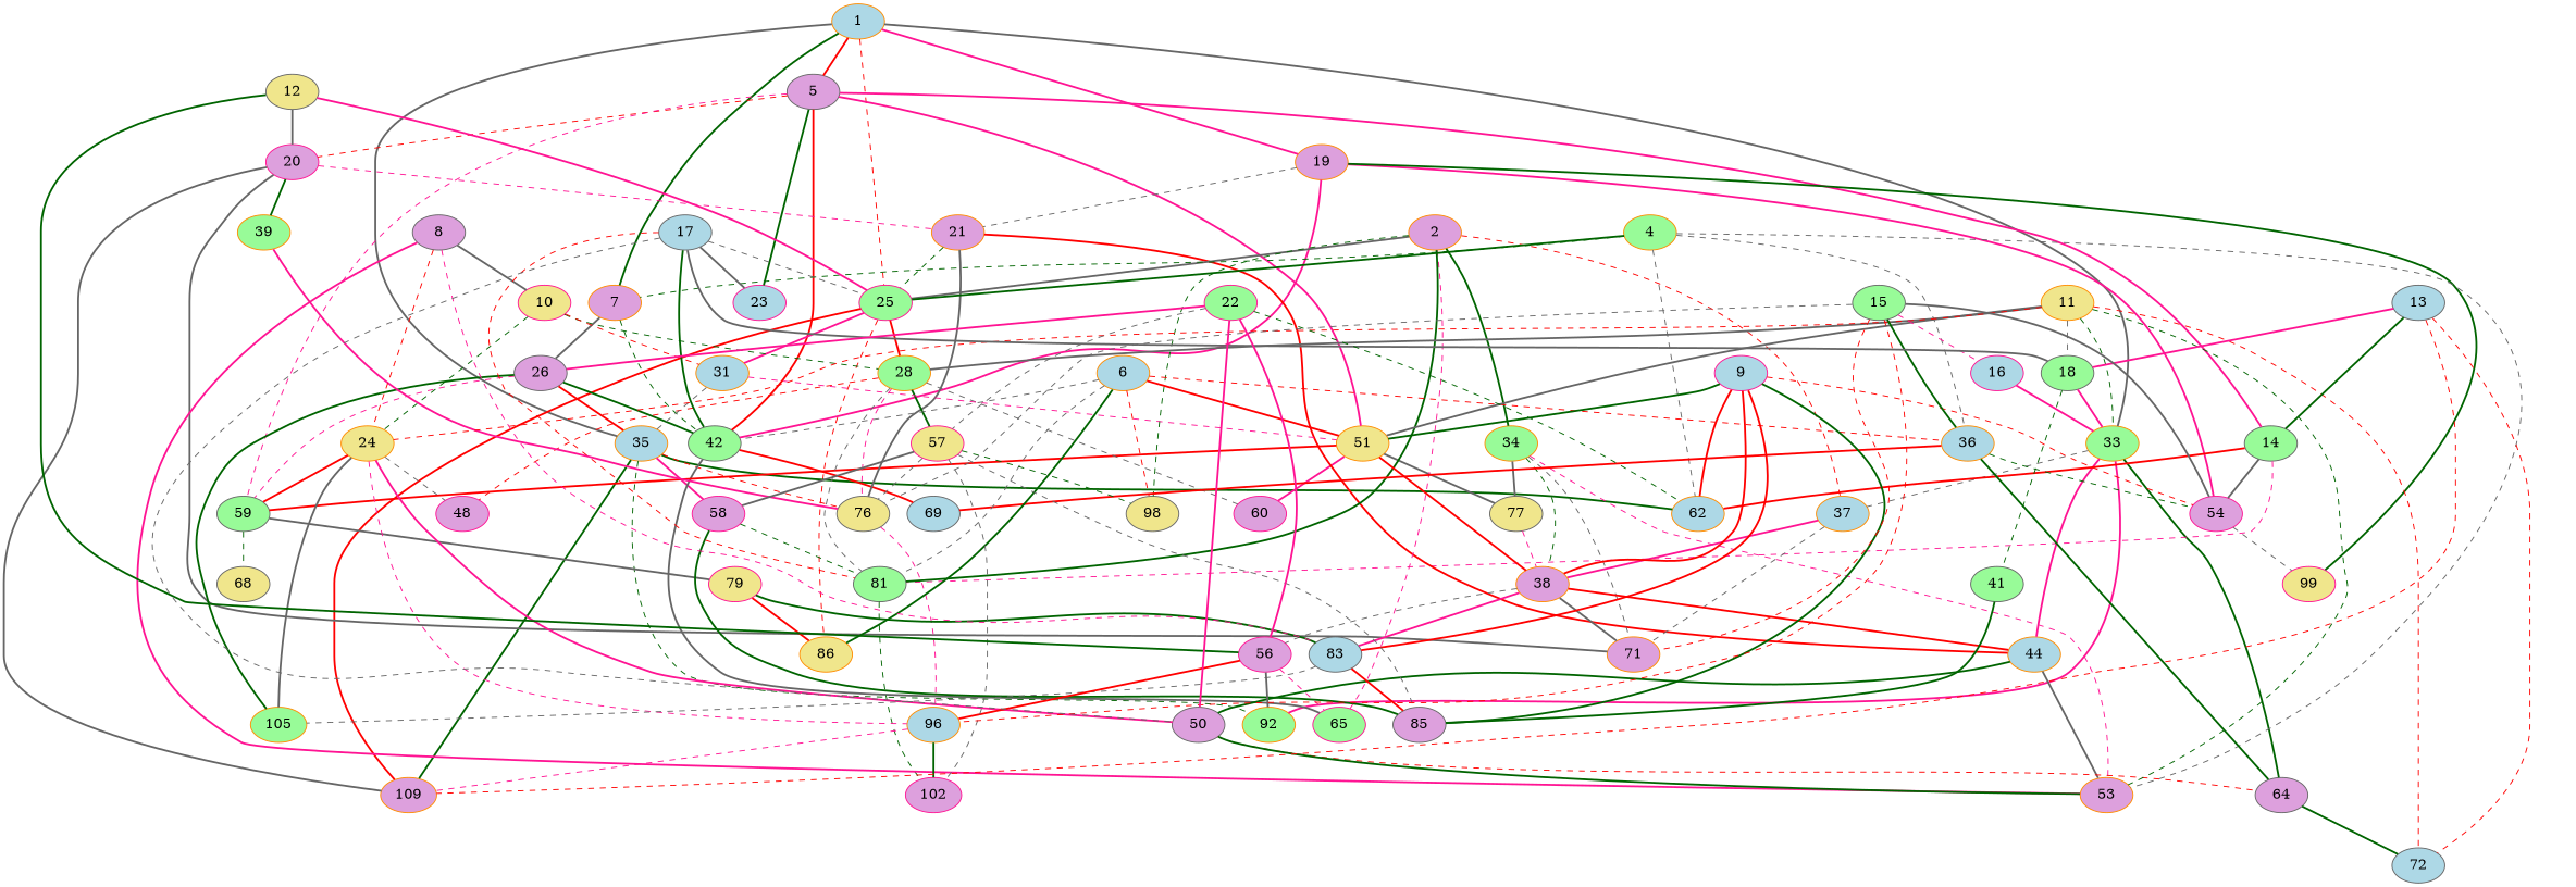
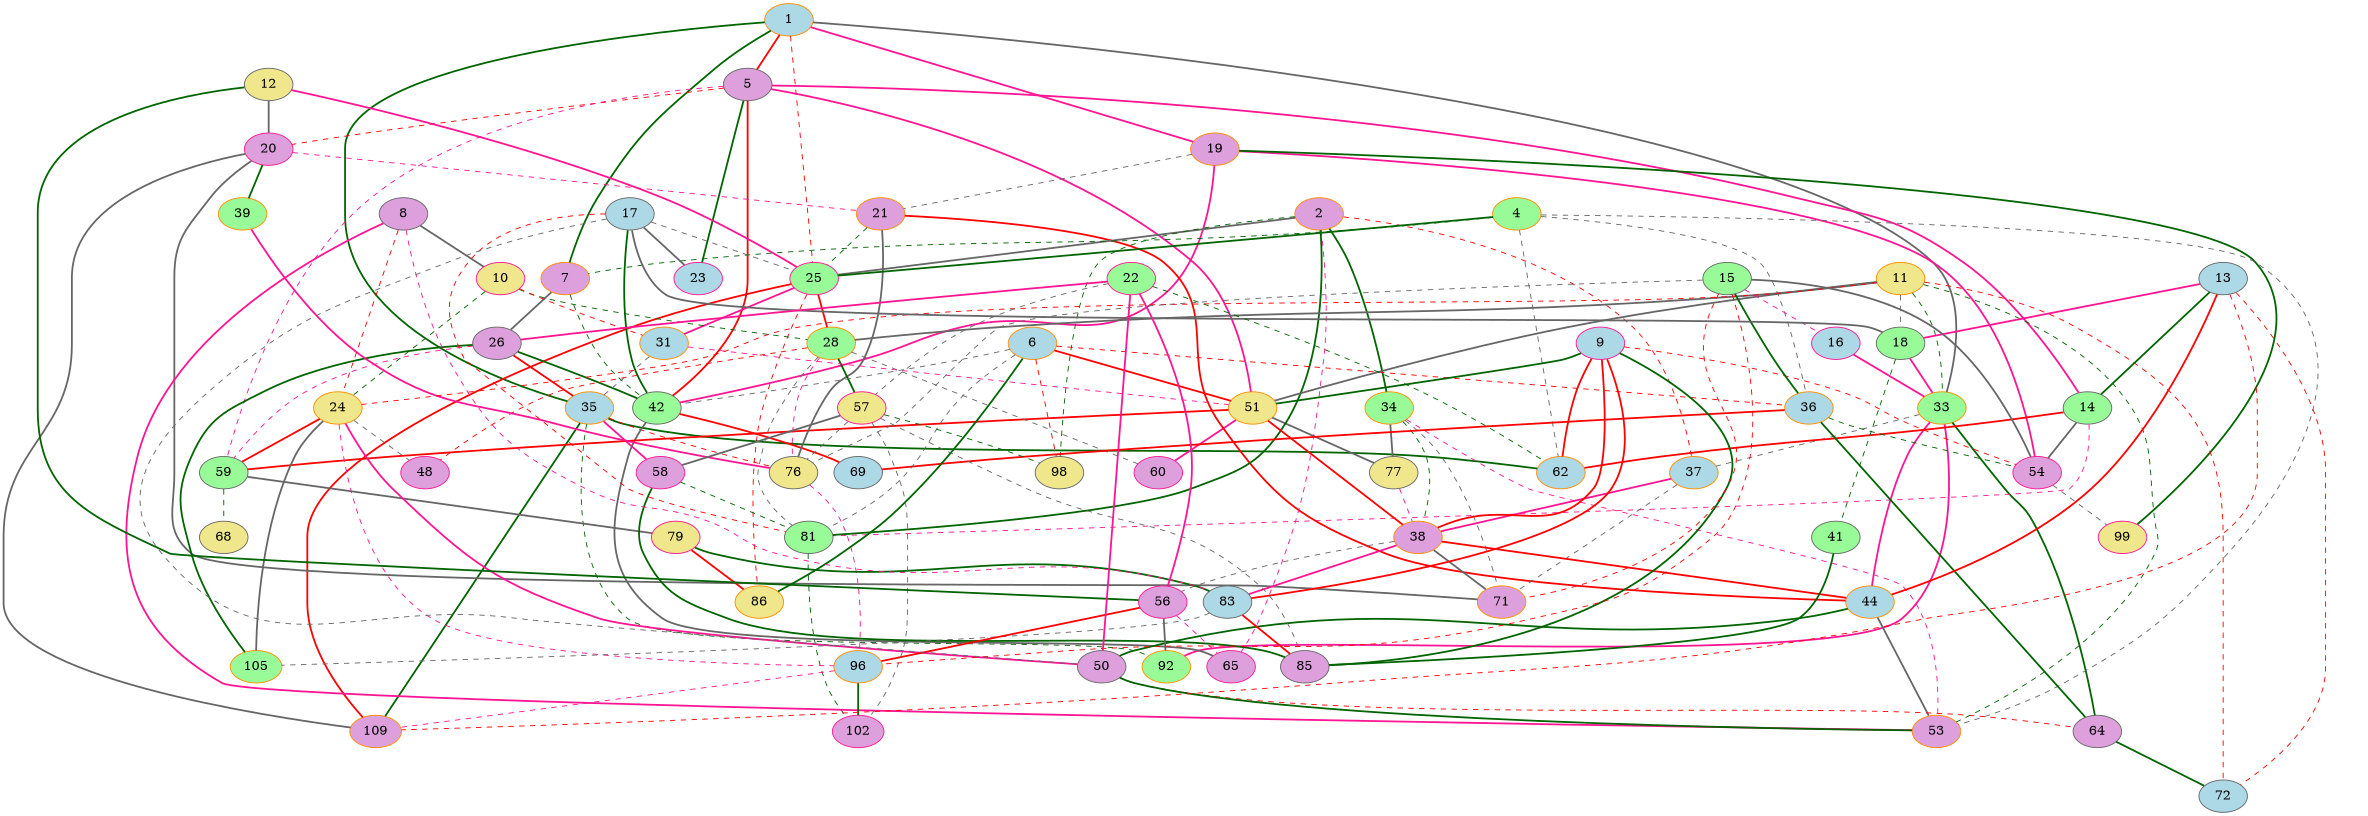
  graph {
    node [color=darkorange fillcolor=plum style=filled]
    edge [color=gray40 style=bold]
    1 [fillcolor=lightblue super="+45"]
    5 [color=gray40 super="+110"]
    7
    19
    25 [color=deeppink fillcolor=palegreen super="+67"]
    33 [fillcolor=palegreen super="+43"]
    35 [fillcolor=lightblue super="+88"]
    14 [color=gray40 fillcolor=palegreen super="+61"]
    20 [color=deeppink super="+32"]
    23 [color=deeppink fillcolor=lightblue]
    42 [color=gray40 fillcolor=palegreen super="+108"]
    51 [fillcolor=khaki super="+104"]
    59 [color=gray40 fillcolor=palegreen super="+93"]
    26 [color=gray40 super="+49"]
    54 [color=deeppink super="+90"]
    21 [super="+29"]
    99 [color=deeppink fillcolor=khaki]
    86 [fillcolor=khaki]
    28 [fillcolor=palegreen super="+106"]
    31 [fillcolor=lightblue]
    109
    37 [fillcolor=lightblue super="+47"]
    44 [fillcolor=lightblue super="+101"]
    64 [color=gray40 super="+75"]
    92 [fillcolor=palegreen]
    62 [fillcolor=lightblue super="+100"]
    76 [color=gray40 fillcolor=khaki super="+87"]
    58 [color=deeppink super="+73"]
    2 [super="+3"]
    34 [fillcolor=palegreen super="+55"]
-   65 [color=deeppink fillcolor=palegreen]
+   65 [color=deeppink]
    81 [color=gray40 fillcolor=palegreen super="+94"]
    98 [color=gray40 fillcolor=khaki]
    53 [super="+63"]
    38 [super="+52"]
    71
    77 [color=gray40 fillcolor=khaki]
    102 [color=deeppink]
    4 [fillcolor=palegreen super="+80"]
    36 [fillcolor=lightblue super="+40"]
    69 [color=gray40 fillcolor=lightblue]
    39 [fillcolor=palegreen]
    60 [color=deeppink]
    68 [color=gray40 fillcolor=khaki]
    79 [color=deeppink fillcolor=khaki]
    6 [fillcolor=lightblue super="+27"]
    105 [fillcolor=palegreen]
    10 [color=deeppink fillcolor=khaki super="+89"]
    24 [fillcolor=khaki super="+74"]
    8 [color=gray40]
    83 [color=gray40 fillcolor=lightblue super="+91"]
    96 [fillcolor=lightblue super="+107"]
    50 [color=gray40 super="+78"]
    48 [color=deeppink]
    85 [color=gray40]
    9 [color=deeppink fillcolor=lightblue super="+70"]
    56 [color=deeppink super="+66"]
    57 [color=deeppink fillcolor=khaki super="+95"]
    11 [fillcolor=khaki super="+84"]
    18 [color=gray40 fillcolor=palegreen super="+82"]
    72 [color=gray40 fillcolor=lightblue]
    41 [color=gray40 fillcolor=palegreen]
    12 [color=gray40 fillcolor=khaki]
    13 [color=gray40 fillcolor=lightblue super="+30"]
    15 [color=gray40 fillcolor=palegreen super="+46"]
    16 [color=deeppink fillcolor=lightblue]
    17 [color=gray40 fillcolor=lightblue super="+103"]
    22 [color=deeppink fillcolor=palegreen super="+97"]
    1 -- 5 [color=red]
    1 -- 7 [color=darkgreen]
    1 -- 19 [color=deeppink]
    1 -- 25 [color=red style=dashed]
    1 -- 33
-   1 -- 35
+   1 -- 35 [color=darkgreen]
    5 -- 14 [color=deeppink]
    5 -- 20 [color=red style=dashed]
    5 -- 23 [color=darkgreen]
    5 -- 42 [color=red]
    5 -- 51 [color=deeppink]
    5 -- 59 [color=deeppink style=dashed]
    7 -- 42 [color=darkgreen style=dashed]
    7 -- 26
    19 -- 42 [color=deeppink]
    19 -- 54 [color=deeppink]
    19 -- 21 [style=dashed]
    19 -- 99 [color=darkgreen]
    25 -- 86 [color=red style=dashed]
    25 -- 28 [color=red]
    25 -- 31 [color=deeppink]
    25 -- 109 [color=red]
    33 -- 37 [style=dashed]
    33 -- 44 [color=deeppink]
    33 -- 64 [color=darkgreen]
    33 -- 92 [color=deeppink]
    35 -- 109 [color=darkgreen]
    35 -- 92 [color=darkgreen style=dashed]
    35 -- 62 [color=darkgreen]
    35 -- 76 [color=red style=dashed]
    35 -- 58 [color=deeppink]
    14 -- 54
    14 -- 62 [color=red]
    14 -- 81 [color=deeppink style=dashed]
    20 -- 21 [color=deeppink style=dashed weight=2]
    20 -- 109
    20 -- 71
    20 -- 39 [color=darkgreen]
    42 -- 65
    42 -- 69 [color=red]
    51 -- 59 [color=red]
    51 -- 77
    51 -- 60 [color=deeppink]
    59 -- 68 [color=darkgreen style=dashed weight=2]
    59 -- 79
    26 -- 35 [color=red]
    26 -- 42 [color=darkgreen]
    26 -- 59 [color=deeppink style=dashed]
    26 -- 105 [color=darkgreen]
    54 -- 99 [style=dashed]
    21 -- 25 [color=darkgreen style=dashed]
    21 -- 44 [color=red]
    21 -- 76
    28 -- 76 [color=deeppink style=dashed]
    28 -- 81 [style=dashed]
    28 -- 60 [style=dashed]
    28 -- 48 [color=red style=dashed]
    28 -- 57 [color=darkgreen]
    31 -- 35 [style=dashed]
    31 -- 51 [color=deeppink style=dashed]
    37 -- 38 [color=deeppink]
    37 -- 71 [style=dashed]
    44 -- 53
    44 -- 50 [color=darkgreen]
    64 -- 72 [color=darkgreen]
    76 -- 96 [color=deeppink style=dashed]
    58 -- 81 [color=darkgreen style=dashed]
    58 -- 85 [color=darkgreen weight=2]
    2 -- 25
    2 -- 37 [color=red style=dashed]
    2 -- 34 [color=darkgreen]
    2 -- 65 [color=deeppink style=dashed]
    2 -- 81 [color=darkgreen]
    2 -- 98 [color=darkgreen style=dashed]
    34 -- 53 [color=deeppink style=dashed]
    34 -- 38 [color=darkgreen style=dashed]
    34 -- 71 [style=dashed]
    34 -- 77
    81 -- 102 [color=darkgreen style=dashed]
    38 -- 51 [color=red]
    38 -- 44 [color=red]
    38 -- 71
    38 -- 83 [color=deeppink]
    38 -- 56 [style=dashed]
    77 -- 38 [color=deeppink style=dashed]
    4 -- 7 [color=darkgreen style=dashed]
    4 -- 25 [color=darkgreen]
    4 -- 62 [style=dashed]
    4 -- 53 [style=dashed]
    4 -- 36 [style=dashed]
    36 -- 54 [color=darkgreen style=dashed]
    36 -- 64 [color=darkgreen]
    36 -- 69 [color=red]
    39 -- 76 [color=deeppink]
    79 -- 86 [color=red]
    79 -- 83 [color=darkgreen]
    6 -- 42 [style=dashed]
    6 -- 51 [color=red]
    6 -- 86 [color=darkgreen]
    6 -- 81 [style=dashed]
    6 -- 98 [color=red style=dashed]
    6 -- 36 [color=red style=dashed]
    10 -- 28 [color=darkgreen style=dashed]
    10 -- 31 [color=red style=dashed weight=2]
    10 -- 24 [color=darkgreen style=dashed]
    24 -- 59 [color=red]
    24 -- 105 [weight=2]
    24 -- 96 [color=deeppink style=dashed]
    24 -- 50 [color=deeppink]
    24 -- 48 [style=dashed]
    8 -- 53 [color=deeppink]
    8 -- 10
    8 -- 24 [color=red style=dashed]
    8 -- 83 [color=deeppink style=dashed]
    83 -- 105 [style=dashed]
    83 -- 85 [color=red]
    96 -- 109 [color=deeppink style=dashed]
    96 -- 102 [color=darkgreen]
    50 -- 64 [color=red style=dashed]
    50 -- 53 [color=darkgreen]
    9 -- 51 [color=darkgreen]
    9 -- 54 [color=red style=dashed]
    9 -- 62 [color=red]
    9 -- 38 [color=red]
    9 -- 83 [color=red]
    9 -- 85 [color=darkgreen]
    56 -- 92
    56 -- 65 [color=deeppink style=dashed]
    56 -- 96 [color=red]
    57 -- 76 [style=dashed]
    57 -- 58
    57 -- 98 [color=darkgreen style=dashed]
    57 -- 102 [style=dashed]
    57 -- 85 [style=dashed]
    11 -- 33 [color=darkgreen style=dashed]
    11 -- 51
    11 -- 28
    11 -- 53 [color=darkgreen style=dashed]
    11 -- 24 [color=red style=dashed]
    11 -- 18 [style=dashed]
    11 -- 72 [color=red style=dashed]
    18 -- 33 [color=deeppink]
    18 -- 41 [color=darkgreen style=dashed]
    41 -- 85 [color=darkgreen]
    12 -- 25 [color=deeppink]
    12 -- 20
    12 -- 56 [color=darkgreen]
    13 -- 14 [color=darkgreen]
    13 -- 109 [color=red style=dashed]
+   13 -- 44 [color=red]
    13 -- 18 [color=deeppink]
    13 -- 72 [color=red style=dashed]
    15 -- 54
    15 -- 76 [style=dashed]
    15 -- 71 [color=red style=dashed]
    15 -- 36 [color=darkgreen]
    15 -- 96 [color=red style=dashed]
    15 -- 16 [color=deeppink style=dashed]
    16 -- 33 [color=deeppink]
    17 -- 25 [style=dashed]
    17 -- 23
    17 -- 42 [color=darkgreen]
    17 -- 81 [color=red style=dashed]
    17 -- 50 [style=dashed]
    17 -- 18 [weight=2]
    22 -- 26 [color=deeppink]
    22 -- 62 [color=darkgreen style=dashed]
    22 -- 50 [color=deeppink]
    22 -- 56 [color=deeppink]
    22 -- 57 [style=dashed]
  }
